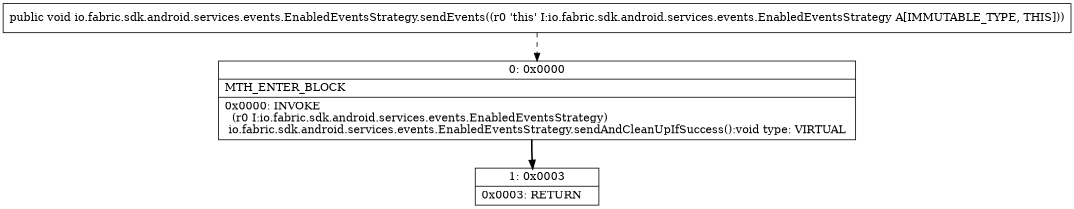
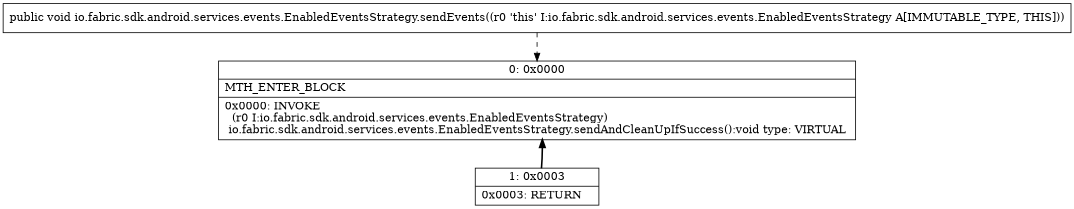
  digraph {
    node [shape=record]
    n1 [label="{0\:\ 0x0000|MTH_ENTER_BLOCK\l|0x0000: INVOKE  \l  (r0 I:io.fabric.sdk.android.services.events.EnabledEventsStrategy)\l io.fabric.sdk.android.services.events.EnabledEventsStrategy.sendAndCleanUpIfSuccess():void type: VIRTUAL \l}"]
    n2 [label="{1\:\ 0x0003|0x0003: RETURN   \l}"]
    n3 [label="{public void io.fabric.sdk.android.services.events.EnabledEventsStrategy.sendEvents((r0 'this' I:io.fabric.sdk.android.services.events.EnabledEventsStrategy A[IMMUTABLE_TYPE, THIS])) }"]
-   n1 -> n2 [style=bold]
+   n2 -> n1 [style=bold]
    n3 -> n1 [style=dashed]
  }
